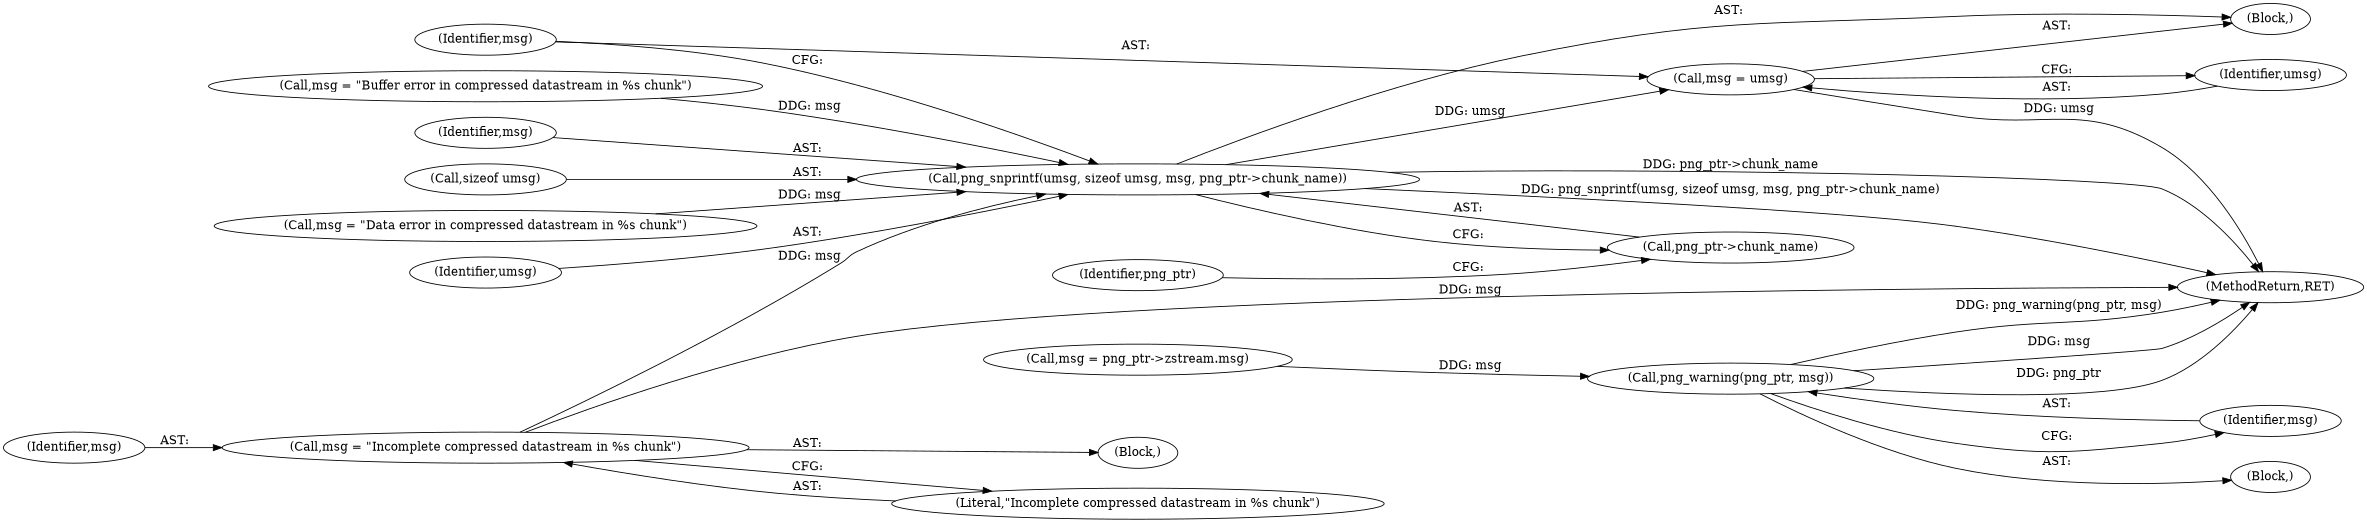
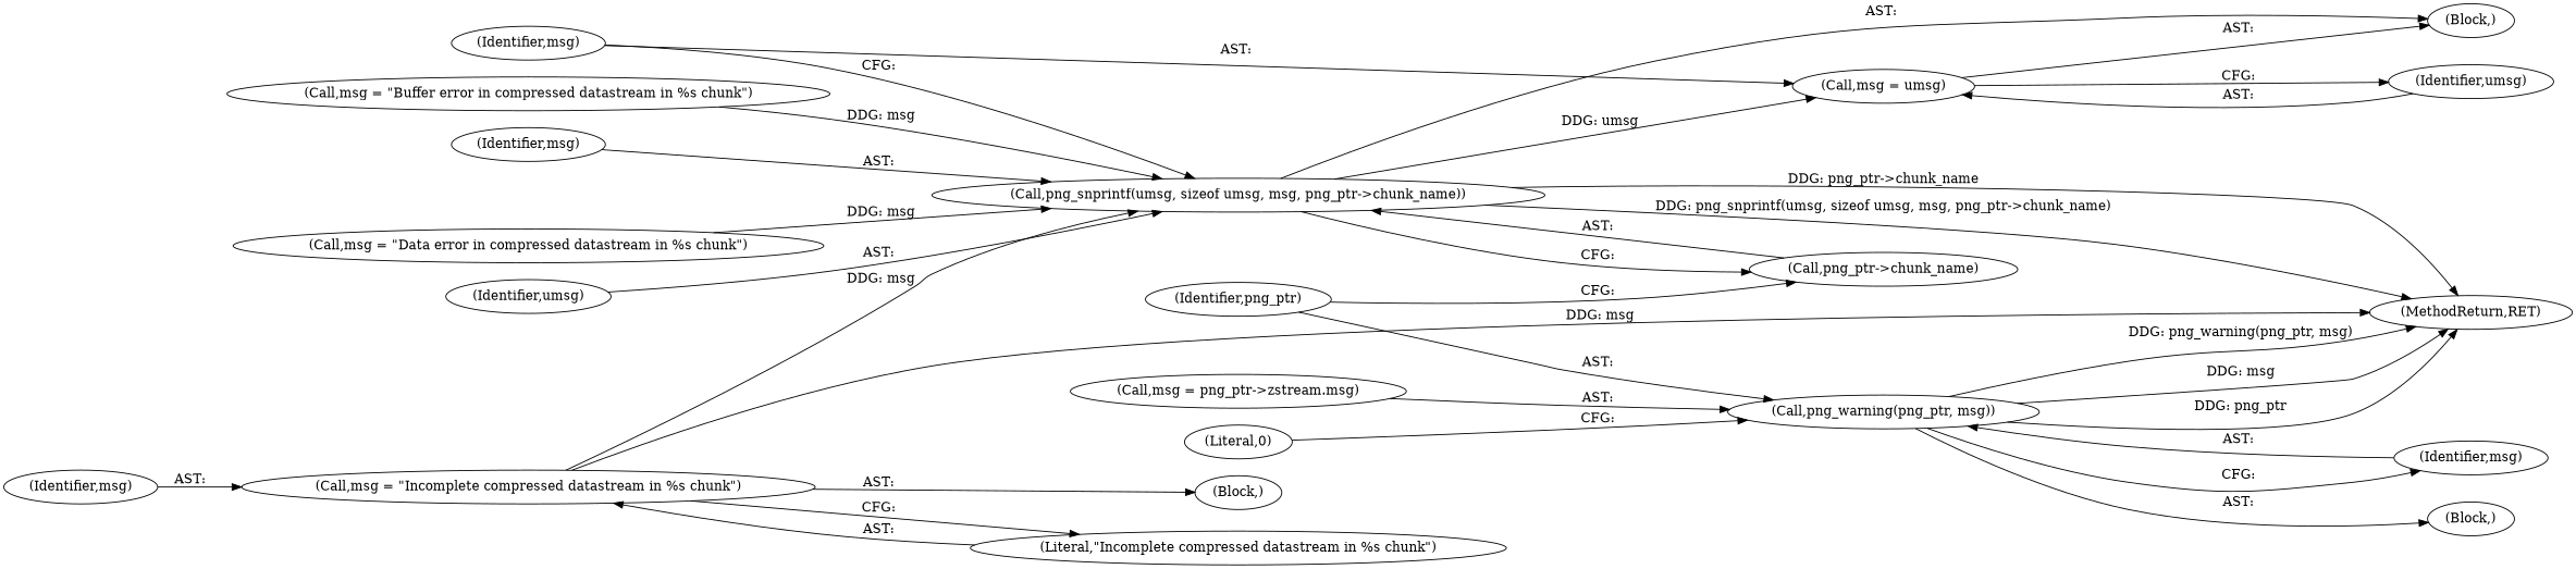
  digraph {
    rankdir=LR
    n1 [label="(Call,msg = \"Incomplete compressed datastream in %s chunk\")"]
    n2 [label="(Call,png_snprintf(umsg, sizeof umsg, msg, png_ptr->chunk_name))"]
    n3 [label="(Block,)"]
    n4 [label="(MethodReturn,RET)"]
    n5 [label="(Literal,\"Incomplete compressed datastream in %s chunk\")"]
    n6 [label="(Call,msg = umsg)"]
    n7 [label="(Call,png_ptr->chunk_name)"]
    n8 [label="(Block,)"]
    n9 [label="(Identifier,umsg)"]
    n10 [label="(Call,png_warning(png_ptr, msg))"]
    n11 [label="(Block,)"]
    n12 [label="(Identifier,msg)"]
-   n13 [label="(Call,sizeof umsg)"]
    n14 [label="(Call,msg = \"Data error in compressed datastream in %s chunk\")"]
+   n15 [label="(Literal,0)"]
    n16 [label="(Identifier,png_ptr)"]
    n17 [label="(Identifier,umsg)"]
    n18 [label="(Call,msg = png_ptr->zstream.msg)"]
    n19 [label="(Call,msg = \"Buffer error in compressed datastream in %s chunk\")"]
    n20 [label="(Identifier,msg)"]
    n21 [label="(Identifier,msg)"]
    n22 [label="(Identifier,msg)"]
    n1 -> n2 [label="DDG: msg"]
    n1 -> n3 [label="AST: "]
    n1 -> n4 [label="DDG: msg"]
    n1 -> n5 [label="CFG: "]
    n2 -> n4 [label="DDG: png_ptr->chunk_name"]
    n2 -> n4 [label="DDG: png_snprintf(umsg, sizeof umsg, msg, png_ptr->chunk_name)"]
    n2 -> n6 [label="DDG: umsg"]
    n2 -> n7 [label="CFG: "]
    n2 -> n8 [label="AST: "]
    n5 -> n1 [label="AST: "]
-   n6 -> n4 [label="DDG: umsg"]
    n6 -> n8 [label="AST: "]
    n6 -> n9 [label="CFG: "]
    n7 -> n2 [label="AST: "]
    n9 -> n6 [label="AST: "]
    n10 -> n4 [label="DDG: png_warning(png_ptr, msg)"]
    n10 -> n4 [label="DDG: msg"]
    n10 -> n4 [label="DDG: png_ptr"]
    n10 -> n11 [label="AST: "]
    n10 -> n12 [label="CFG: "]
    n12 -> n10 [label="AST: "]
-   n13 -> n2 [label="AST: "]
    n14 -> n2 [label="DDG: msg"]
+   n15 -> n10 [label="CFG: "]
    n16 -> n7 [label="CFG: "]
+   n16 -> n10 [label="AST: "]
    n17 -> n2 [label="AST: "]
-   n18 -> n10 [label="DDG: msg"]
+   n18 -> n10 [label="AST: "]
    n19 -> n2 [label="DDG: msg"]
    n20 -> n2 [label="AST: "]
    n21 -> n1 [label="AST: "]
    n22 -> n2 [label="CFG: "]
    n22 -> n6 [label="AST: "]
  }
